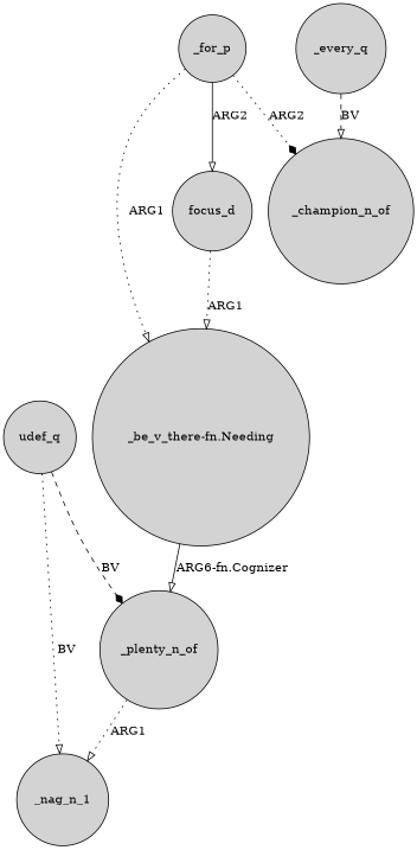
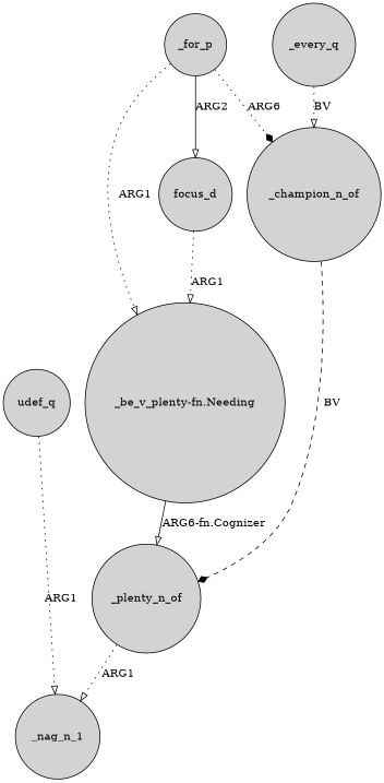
  digraph {
    node [shape=circle style=filled]
    edge [arrowhead=onormal style=dotted]
    udef_q
    _nag_n_1
    _plenty_n_of
    _for_p
    _champion_n_of
-   "_be_v_there-fn.Needing"
+   "_be_v_there-fn.Needing" [label="_be_v_plenty-fn.Needing"]
    focus_d
    _every_q
-   udef_q -> _nag_n_1 [label=BV]
-   udef_q -> _plenty_n_of [arrowhead=diamond label=BV style=dashed]
+   udef_q -> _nag_n_1 [label=ARG1]
+   _champion_n_of -> _plenty_n_of [arrowhead=diamond label=BV style=dashed]
    _plenty_n_of -> _nag_n_1 [label=ARG1]
-   _for_p -> _champion_n_of [arrowhead=diamond label=ARG2]
+   _for_p -> _champion_n_of [arrowhead=diamond label=ARG6]
    _for_p -> "_be_v_there-fn.Needing" [label=ARG1]
    _for_p -> focus_d [label=ARG2 style=solid]
    "_be_v_there-fn.Needing" -> _plenty_n_of [label="ARG6-fn.Cognizer" style=solid]
    focus_d -> "_be_v_there-fn.Needing" [label=ARG1]
-   _every_q -> _champion_n_of [label=BV style=dashed]
+   _every_q -> _champion_n_of [label=BV]
  }
